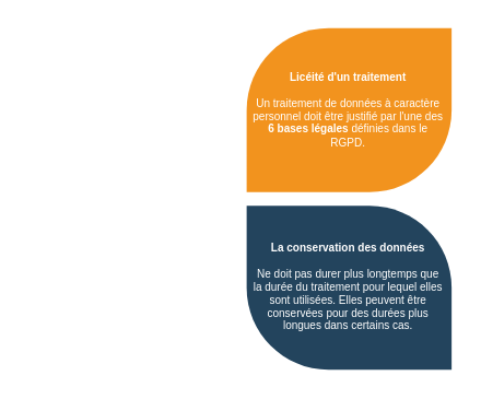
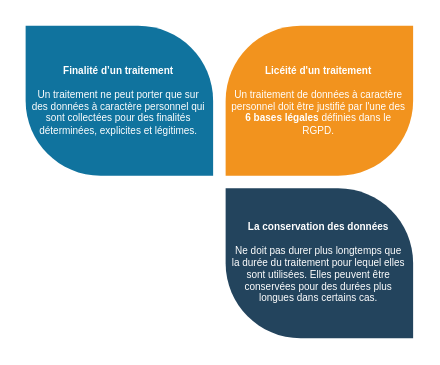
  <mxCell id="0" />
  <mxCell id="1" parent="0" />
+ <mxCell id="2" value="&lt;div style=&quot;font-size: 8px&quot;&gt;&lt;b style=&quot;font-size: 8px&quot;&gt;&lt;font style=&quot;font-size: 8px&quot;&gt;Finalité d’un traitement&lt;/font&gt;&lt;/b&gt;&lt;/div&gt;&lt;div style=&quot;font-size: 8px&quot;&gt;&lt;br style=&quot;font-size: 8px&quot;&gt;&lt;/div&gt;&lt;div style=&quot;font-size: 8px&quot;&gt;&lt;font style=&quot;font-size: 8px&quot;&gt;Un traitement ne peut porter que sur des&amp;nbsp;&lt;/font&gt;&lt;span&gt;données à caractère personnel qui sont&amp;nbsp;&lt;/span&gt;&lt;span&gt;collectées pour des finalités déterminées,&amp;nbsp;&lt;/span&gt;&lt;span&gt;explicites et légitimes.&lt;/span&gt;&lt;/div&gt;" style="shape=mxgraph.basic.diag_round_rect;dx=37;flipH=1;html=1;fillColor=#10739E;strokeColor=none;shadow=0;fontSize=8;fontColor=#FFFFFF;align=center;fontStyle=0;whiteSpace=wrap;strokeWidth=8;spacing=2;spacingRight=5;spacingLeft=4;" vertex="1" parent="1"><mxGeometry x="20" y="20" width="150" height="120" as="geometry" /></mxCell>
  <mxCell id="3" value="&lt;div style=&quot;font-size: 8px&quot;&gt;&lt;b&gt;Licéité d'un traitement&lt;/b&gt;&lt;/div&gt;&lt;div style=&quot;font-size: 8px&quot;&gt;&lt;b&gt;&lt;br&gt;&lt;/b&gt;&lt;/div&gt;&lt;div style=&quot;font-size: 8px&quot;&gt;&lt;span style=&quot;font-size: 8px&quot;&gt;Un traitement de données à caractère&lt;/span&gt;&lt;/div&gt;&lt;div style=&quot;font-size: 8px&quot;&gt;personnel doit être justifié par l'une des &lt;b&gt;6&amp;nbsp;&lt;/b&gt;&lt;b&gt;bases légales&lt;/b&gt;&lt;span&gt; définies dans le RGPD.&lt;/span&gt;&lt;/div&gt;" style="shape=mxgraph.basic.diag_round_rect;dx=37;html=1;fillColor=#F2931E;strokeColor=none;shadow=0;fontSize=8;fontColor=#FFFFFF;align=center;fontStyle=0;whiteSpace=wrap;strokeWidth=8;spacing=2;spacingRight=5;spacingLeft=4;" vertex="1" parent="1"><mxGeometry x="180" y="20" width="150" height="120" as="geometry" /></mxCell>
  <mxCell id="4" value="&lt;div style=&quot;font-size: 8px&quot;&gt;&lt;b style=&quot;font-size: 8px&quot;&gt;La conservation des données&lt;/b&gt;&lt;/div&gt;&lt;div style=&quot;font-size: 8px&quot;&gt;&lt;b style=&quot;font-size: 8px&quot;&gt;&lt;br style=&quot;font-size: 8px&quot;&gt;&lt;/b&gt;&lt;/div&gt;&lt;div style=&quot;font-size: 8px&quot;&gt;Ne doit pas durer plus longtemps que la&amp;nbsp;&lt;span&gt;durée du traitement pour lequel elles sont&amp;nbsp;&lt;/span&gt;&lt;span&gt;utilisées. Elles peuvent être conservées&amp;nbsp;&lt;/span&gt;&lt;span&gt;pour des durées plus longues dans certains&amp;nbsp;&lt;/span&gt;&lt;span&gt;cas.&lt;/span&gt;&lt;/div&gt;" style="shape=mxgraph.basic.diag_round_rect;dx=37;flipV=1;html=1;fillColor=#23445D;strokeColor=none;shadow=0;fontSize=8;fontColor=#FFFFFF;align=center;fontStyle=0;whiteSpace=wrap;strokeWidth=8;spacing=2;spacingRight=5;spacingLeft=4;" vertex="1" parent="1"><mxGeometry x="180" y="150" width="150" height="120" as="geometry" /></mxCell>
